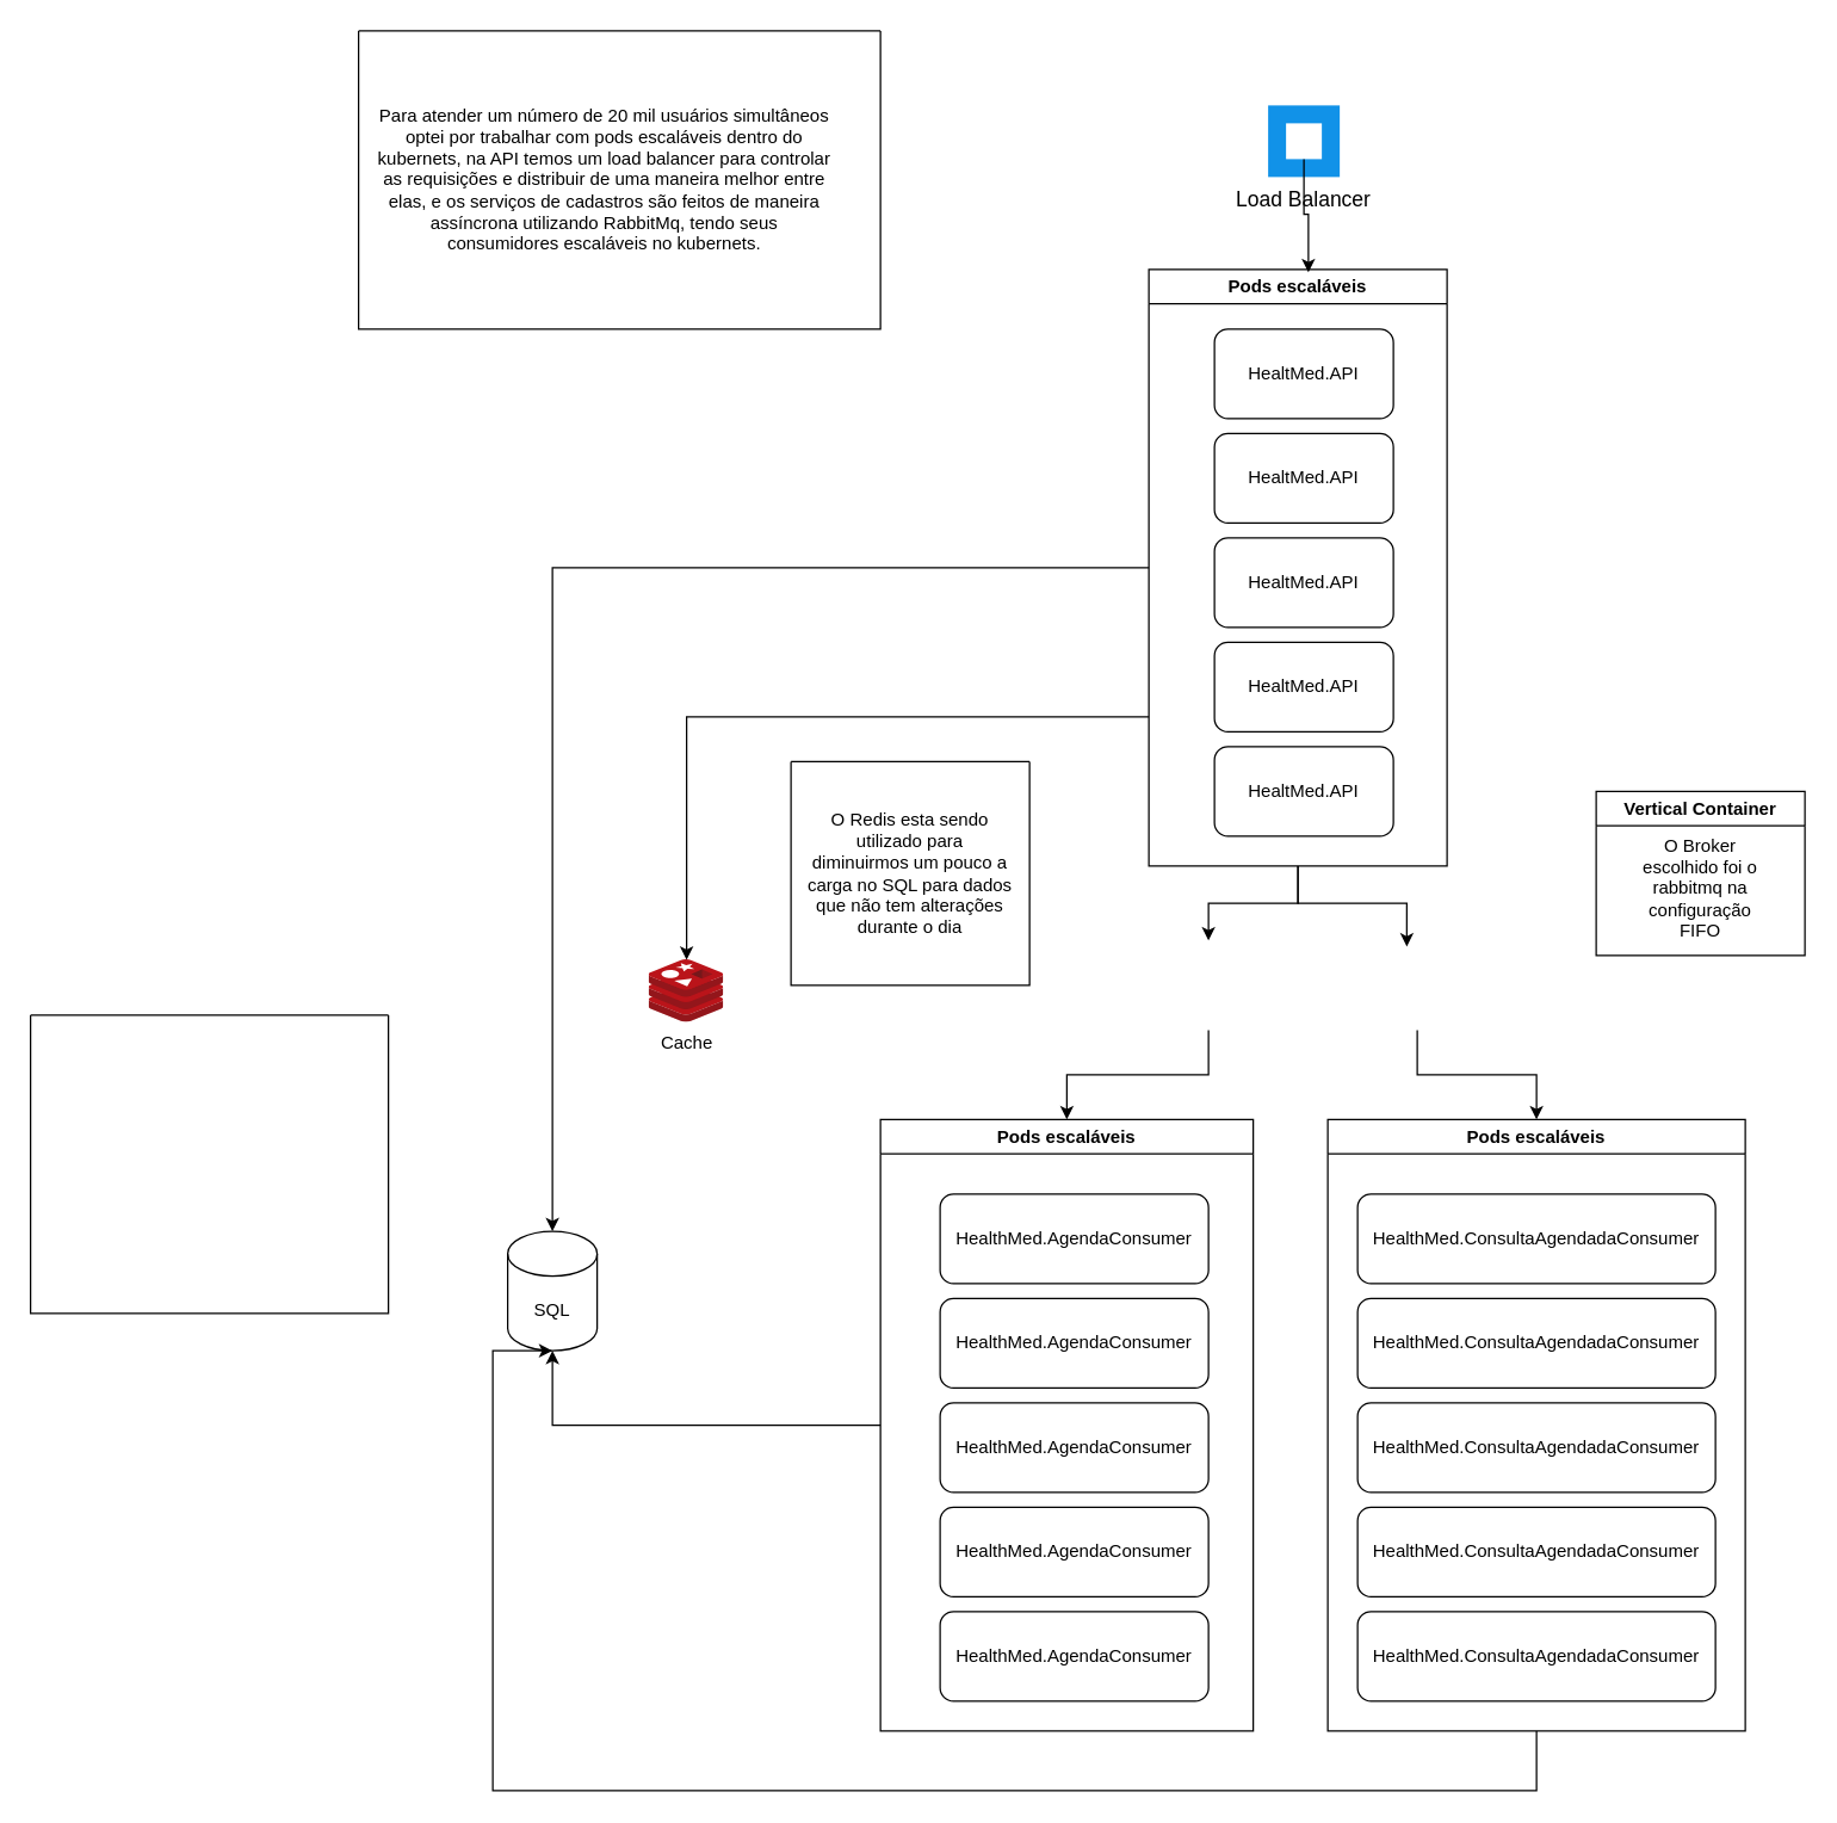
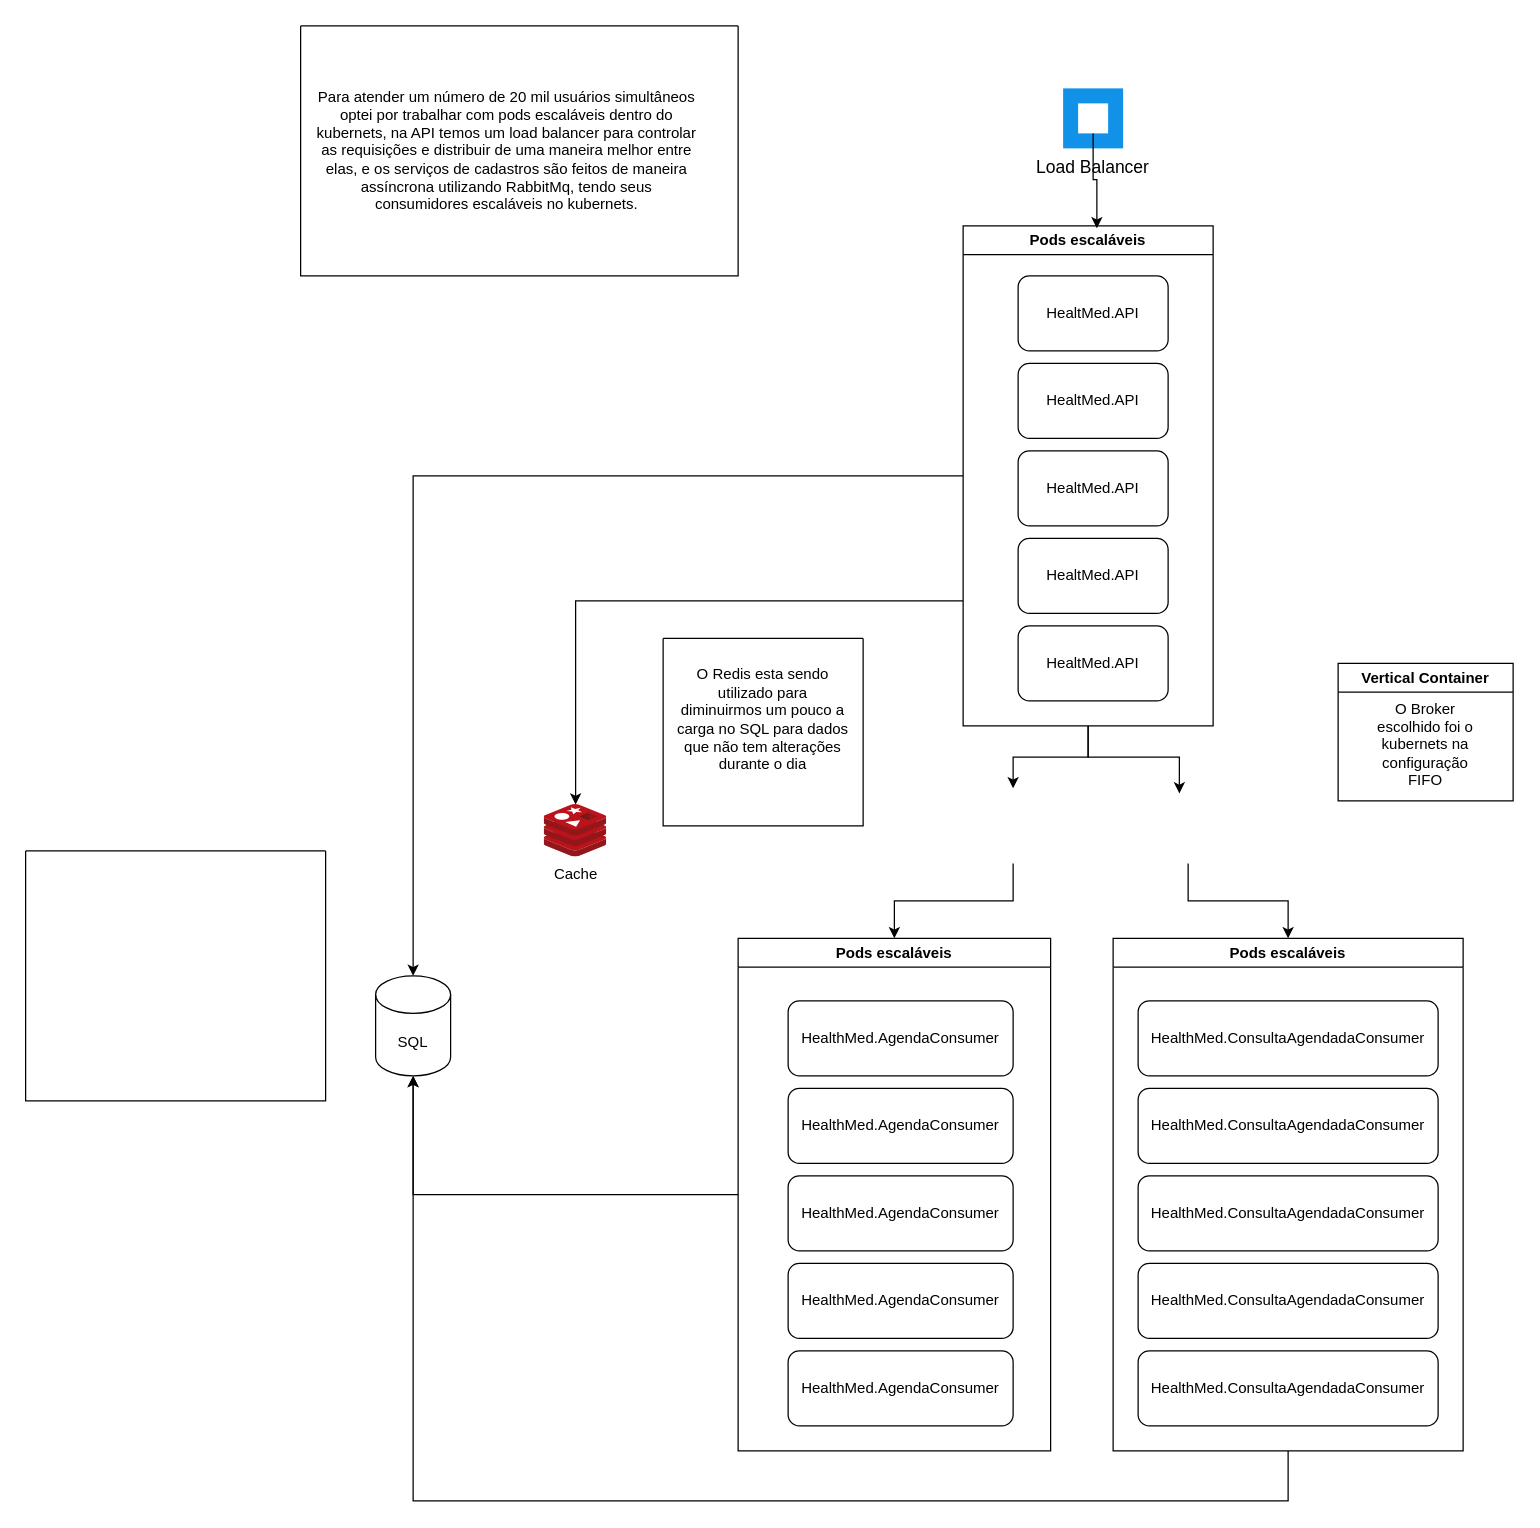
  <mxCell id="0" />
  <mxCell id="1" parent="0" />
  <mxCell id="2" value="HealtMed.API" style="rounded=1;whiteSpace=wrap;html=1;" vertex="1" parent="1"><mxGeometry x="814" y="500" width="120" height="60" as="geometry" /></mxCell>
  <mxCell id="3" style="edgeStyle=orthogonalEdgeStyle;rounded=0;orthogonalLoop=1;jettySize=auto;html=1;entryX=0.5;entryY=0;entryDx=0;entryDy=0;" edge="1" parent="1" source="4" target="17"><mxGeometry relative="1" as="geometry" /></mxCell>
  <mxCell id="4" value="" style="shape=image;verticalLabelPosition=bottom;labelBackgroundColor=default;verticalAlign=top;aspect=fixed;imageAspect=0;image=https://cdn.iconscout.com/icon/free/png-256/free-rabbitmq-icon-download-in-svg-png-gif-file-formats--logo-brand-world-logos-vol-1-pack-icons-282296.png;" vertex="1" parent="1"><mxGeometry x="780" y="630" width="60" height="60" as="geometry" /></mxCell>
  <mxCell id="5" style="edgeStyle=orthogonalEdgeStyle;rounded=0;orthogonalLoop=1;jettySize=auto;html=1;entryX=0.5;entryY=0;entryDx=0;entryDy=0;" edge="1" parent="1" source="6" target="18"><mxGeometry relative="1" as="geometry" /></mxCell>
  <mxCell id="6" value="" style="shape=image;verticalLabelPosition=bottom;labelBackgroundColor=default;verticalAlign=top;aspect=fixed;imageAspect=0;image=https://cdn.iconscout.com/icon/free/png-256/free-rabbitmq-icon-download-in-svg-png-gif-file-formats--logo-brand-world-logos-vol-1-pack-icons-282296.png;" vertex="1" parent="1"><mxGeometry x="920" y="630" width="60" height="60" as="geometry" /></mxCell>
  <mxCell id="7" value="HealthMed.AgendaConsumer" style="rounded=1;whiteSpace=wrap;html=1;" vertex="1" parent="1"><mxGeometry x="630" y="800" width="180" height="60" as="geometry" /></mxCell>
  <mxCell id="8" value="HealthMed.ConsultaAgendadaConsumer" style="rounded=1;whiteSpace=wrap;html=1;" vertex="1" parent="1"><mxGeometry x="910" y="800" width="240" height="60" as="geometry" /></mxCell>
  <mxCell id="9" value="HealthMed.AgendaConsumer" style="rounded=1;whiteSpace=wrap;html=1;" vertex="1" parent="1"><mxGeometry x="630" y="870" width="180" height="60" as="geometry" /></mxCell>
  <mxCell id="10" value="HealthMed.AgendaConsumer" style="rounded=1;whiteSpace=wrap;html=1;" vertex="1" parent="1"><mxGeometry x="630" y="940" width="180" height="60" as="geometry" /></mxCell>
  <mxCell id="11" value="HealthMed.AgendaConsumer" style="rounded=1;whiteSpace=wrap;html=1;" vertex="1" parent="1"><mxGeometry x="630" y="1010" width="180" height="60" as="geometry" /></mxCell>
  <mxCell id="12" value="HealthMed.AgendaConsumer" style="rounded=1;whiteSpace=wrap;html=1;" vertex="1" parent="1"><mxGeometry x="630" y="1080" width="180" height="60" as="geometry" /></mxCell>
  <mxCell id="13" value="HealthMed.ConsultaAgendadaConsumer" style="rounded=1;whiteSpace=wrap;html=1;" vertex="1" parent="1"><mxGeometry x="910" y="870" width="240" height="60" as="geometry" /></mxCell>
  <mxCell id="14" value="HealthMed.ConsultaAgendadaConsumer" style="rounded=1;whiteSpace=wrap;html=1;" vertex="1" parent="1"><mxGeometry x="910" y="940" width="240" height="60" as="geometry" /></mxCell>
  <mxCell id="15" value="HealthMed.ConsultaAgendadaConsumer" style="rounded=1;whiteSpace=wrap;html=1;" vertex="1" parent="1"><mxGeometry x="910" y="1010" width="240" height="60" as="geometry" /></mxCell>
  <mxCell id="16" value="HealthMed.ConsultaAgendadaConsumer" style="rounded=1;whiteSpace=wrap;html=1;" vertex="1" parent="1"><mxGeometry x="910" y="1080" width="240" height="60" as="geometry" /></mxCell>
  <mxCell id="17" value="Pods escaláveis" style="swimlane;whiteSpace=wrap;html=1;" vertex="1" parent="1"><mxGeometry x="590" y="750" width="250" height="410" as="geometry" /></mxCell>
  <mxCell id="18" value="Pods escaláveis" style="swimlane;whiteSpace=wrap;html=1;" vertex="1" parent="1"><mxGeometry x="890" y="750" width="280" height="410" as="geometry" /></mxCell>
- <mxCell id="19" value="SQL" style="shape=cylinder3;whiteSpace=wrap;html=1;boundedLbl=1;backgroundOutline=1;size=15;" vertex="1" parent="1"><mxGeometry x="340" y="825" width="60" height="80" as="geometry" /></mxCell>
+ <mxCell id="19" value="SQL" style="shape=cylinder3;whiteSpace=wrap;html=1;boundedLbl=1;backgroundOutline=1;size=15;" vertex="1" parent="1"><mxGeometry x="300" y="780" width="60" height="80" as="geometry" /></mxCell>
  <mxCell id="20" style="edgeStyle=orthogonalEdgeStyle;rounded=0;orthogonalLoop=1;jettySize=auto;html=1;entryX=0.5;entryY=1;entryDx=0;entryDy=0;entryPerimeter=0;" edge="1" parent="1" source="17" target="19"><mxGeometry relative="1" as="geometry" /></mxCell>
  <mxCell id="21" style="edgeStyle=orthogonalEdgeStyle;rounded=0;orthogonalLoop=1;jettySize=auto;html=1;entryX=0.5;entryY=1;entryDx=0;entryDy=0;entryPerimeter=0;" edge="1" parent="1" source="18" target="19"><mxGeometry relative="1" as="geometry"><Array as="points"><mxPoint x="1030" y="1200" /><mxPoint x="330" y="1200" /></Array></mxGeometry></mxCell>
  <mxCell id="22" value="Cache" style="image;sketch=0;aspect=fixed;html=1;points=[];align=center;fontSize=12;image=img/lib/mscae/Cache_Redis_Product.svg;" vertex="1" parent="1"><mxGeometry x="435" y="643" width="50" height="42" as="geometry" /></mxCell>
  <mxCell id="23" value="HealtMed.API" style="rounded=1;whiteSpace=wrap;html=1;" vertex="1" parent="1"><mxGeometry x="814" y="430" width="120" height="60" as="geometry" /></mxCell>
  <mxCell id="24" value="HealtMed.API" style="rounded=1;whiteSpace=wrap;html=1;" vertex="1" parent="1"><mxGeometry x="814" y="360" width="120" height="60" as="geometry" /></mxCell>
  <mxCell id="25" value="HealtMed.API" style="rounded=1;whiteSpace=wrap;html=1;" vertex="1" parent="1"><mxGeometry x="814" y="290" width="120" height="60" as="geometry" /></mxCell>
  <mxCell id="26" value="HealtMed.API" style="rounded=1;whiteSpace=wrap;html=1;" vertex="1" parent="1"><mxGeometry x="814" y="220" width="120" height="60" as="geometry" /></mxCell>
  <mxCell id="27" style="edgeStyle=orthogonalEdgeStyle;rounded=0;orthogonalLoop=1;jettySize=auto;html=1;entryX=0.5;entryY=0;entryDx=0;entryDy=0;" edge="1" parent="1" source="29" target="4"><mxGeometry relative="1" as="geometry" /></mxCell>
  <mxCell id="28" style="edgeStyle=orthogonalEdgeStyle;rounded=0;orthogonalLoop=1;jettySize=auto;html=1;exitX=0;exitY=0.75;exitDx=0;exitDy=0;" edge="1" parent="1" source="29" target="22"><mxGeometry relative="1" as="geometry" /></mxCell>
  <mxCell id="29" value="Pods escaláveis" style="swimlane;whiteSpace=wrap;html=1;" vertex="1" parent="1"><mxGeometry x="770" y="180" width="200" height="400" as="geometry" /></mxCell>
  <mxCell id="30" style="edgeStyle=orthogonalEdgeStyle;rounded=0;orthogonalLoop=1;jettySize=auto;html=1;entryX=0.383;entryY=0.067;entryDx=0;entryDy=0;entryPerimeter=0;" edge="1" parent="1" source="29" target="6"><mxGeometry relative="1" as="geometry" /></mxCell>
  <mxCell id="31" style="edgeStyle=orthogonalEdgeStyle;rounded=0;orthogonalLoop=1;jettySize=auto;html=1;entryX=0.5;entryY=0;entryDx=0;entryDy=0;entryPerimeter=0;" edge="1" parent="1" source="29" target="19"><mxGeometry relative="1" as="geometry" /></mxCell>
  <mxCell id="32" value="Load Balancer" style="shape=rect;fillColor=#1192E8;aspect=fixed;resizable=0;labelPosition=center;verticalLabelPosition=bottom;align=center;verticalAlign=top;strokeColor=none;fontSize=14;" vertex="1" parent="1"><mxGeometry x="850" y="70" width="48" height="48" as="geometry" /></mxCell>
  <mxCell id="33" value="" style="fillColor=#ffffff;strokeColor=none;dashed=0;outlineConnect=0;html=1;labelPosition=center;verticalLabelPosition=bottom;verticalAlign=top;part=1;movable=0;resizable=0;rotatable=0;shape=mxgraph.ibm_cloud.load-balancer--vpc" vertex="1" parent="32"><mxGeometry width="24" height="24" relative="1" as="geometry"><mxPoint x="12" y="12" as="offset" /></mxGeometry></mxCell>
  <mxCell id="34" style="edgeStyle=orthogonalEdgeStyle;rounded=0;orthogonalLoop=1;jettySize=auto;html=1;entryX=0.535;entryY=0.005;entryDx=0;entryDy=0;entryPerimeter=0;" edge="1" parent="1" source="33" target="29"><mxGeometry relative="1" as="geometry" /></mxCell>
  <mxCell id="35" value="Para atender um número de 20 mil usuários simultâneos optei por trabalhar com pods escaláveis dentro do kubernets, na API temos um load balancer para controlar as requisições e distribuir de uma maneira melhor entre elas, e os serviços de cadastros são feitos de maneira assíncrona utilizando RabbitMq, tendo seus consumidores escaláveis no kubernets." style="text;html=1;align=center;verticalAlign=middle;whiteSpace=wrap;rounded=0;" vertex="1" parent="1"><mxGeometry x="250" y="60" width="310" height="120" as="geometry" /></mxCell>
  <mxCell id="36" value="" style="swimlane;startSize=0;" vertex="1" parent="1"><mxGeometry x="240" y="20" width="350" height="200" as="geometry" /></mxCell>
  <mxCell id="37" value="" style="swimlane;startSize=0;" vertex="1" parent="1"><mxGeometry x="20" y="680" width="240" height="200" as="geometry" /></mxCell>
- <mxCell id="38" value="O Redis esta sendo utilizado para diminuirmos um pouco a carga no SQL para dados que não tem alterações durante o dia" style="text;html=1;align=center;verticalAlign=middle;whiteSpace=wrap;rounded=0;" vertex="1" parent="1"><mxGeometry x="540" y="530" width="140" height="110" as="geometry" /></mxCell>
+ <mxCell id="38" value="O Redis esta sendo utilizado para diminuirmos um pouco a carga no SQL para dados que não tem alterações durante o dia" style="text;html=1;align=center;verticalAlign=middle;whiteSpace=wrap;rounded=0;" vertex="1" parent="1"><mxGeometry x="540" y="520" width="140" height="110" as="geometry" /></mxCell>
  <mxCell id="39" value="" style="swimlane;startSize=0;" vertex="1" parent="1"><mxGeometry x="530" y="510" width="160" height="150" as="geometry" /></mxCell>
- <mxCell id="40" value="O Broker escolhido foi o rabbitmq na configuração FIFO" style="text;html=1;align=center;verticalAlign=middle;whiteSpace=wrap;rounded=0;" vertex="1" parent="1"><mxGeometry x="1090" y="550" width="100" height="90" as="geometry" /></mxCell>
+ <mxCell id="40" value="O Broker escolhido foi o kubernets na configuração FIFO" style="text;html=1;align=center;verticalAlign=middle;whiteSpace=wrap;rounded=0;" vertex="1" parent="1"><mxGeometry x="1090" y="550" width="100" height="90" as="geometry" /></mxCell>
  <mxCell id="41" value="Vertical Container" style="swimlane;whiteSpace=wrap;html=1;" vertex="1" parent="1"><mxGeometry x="1070" y="530" width="140" height="110" as="geometry" /></mxCell>
